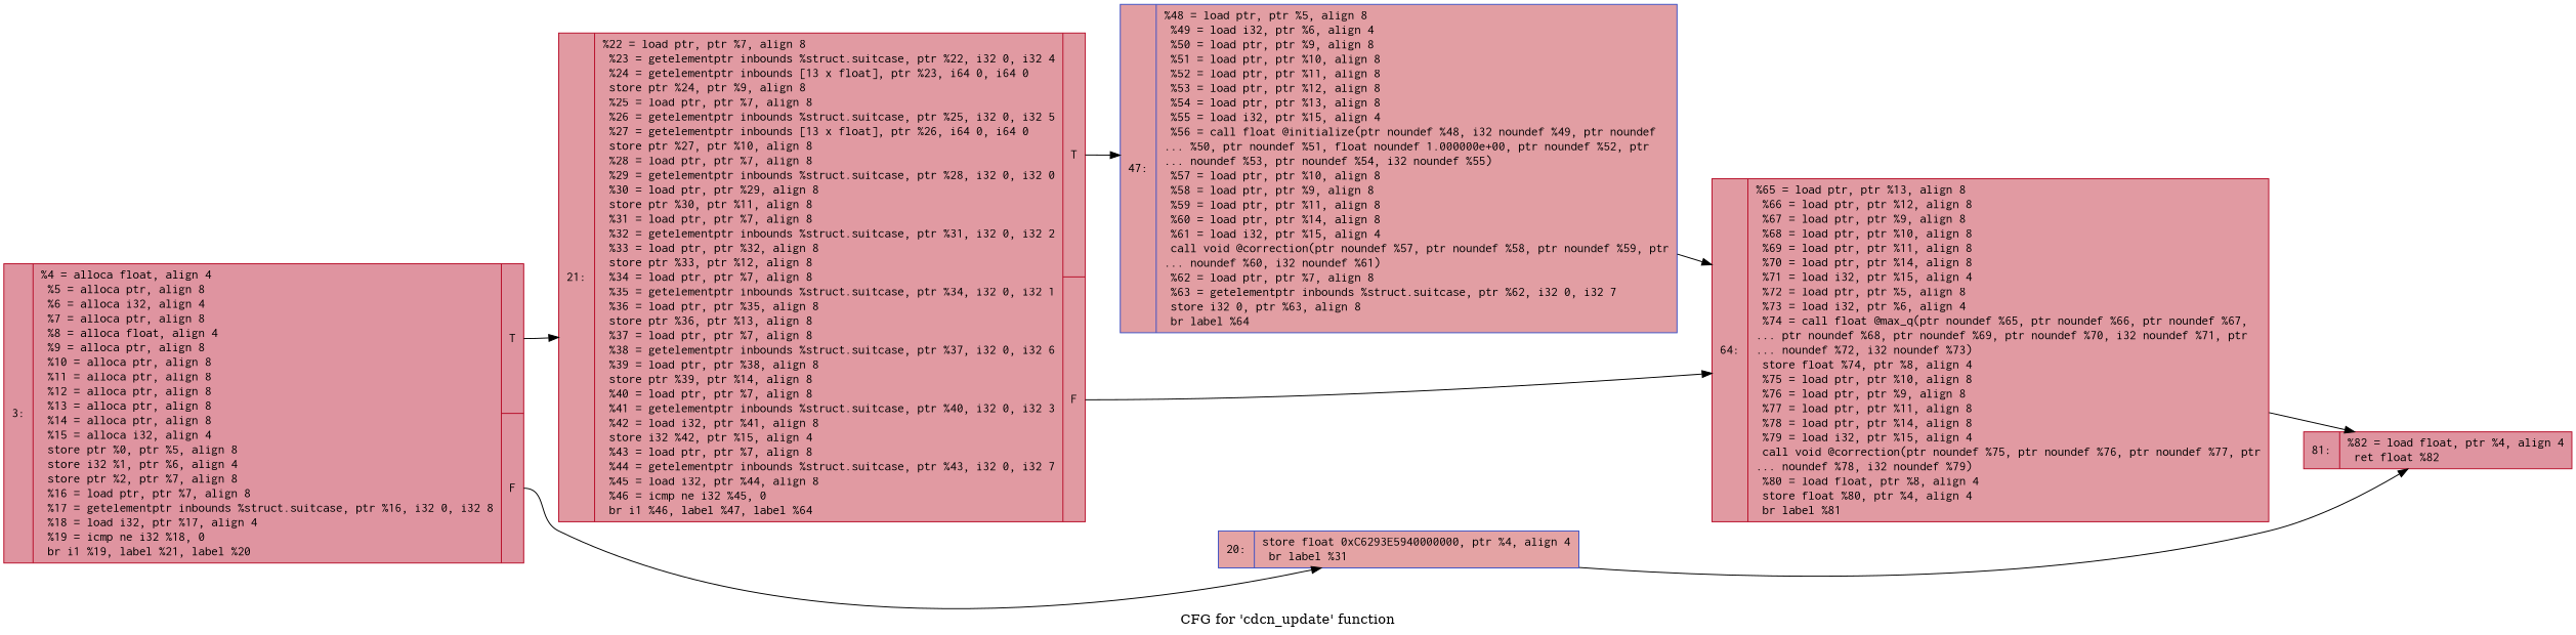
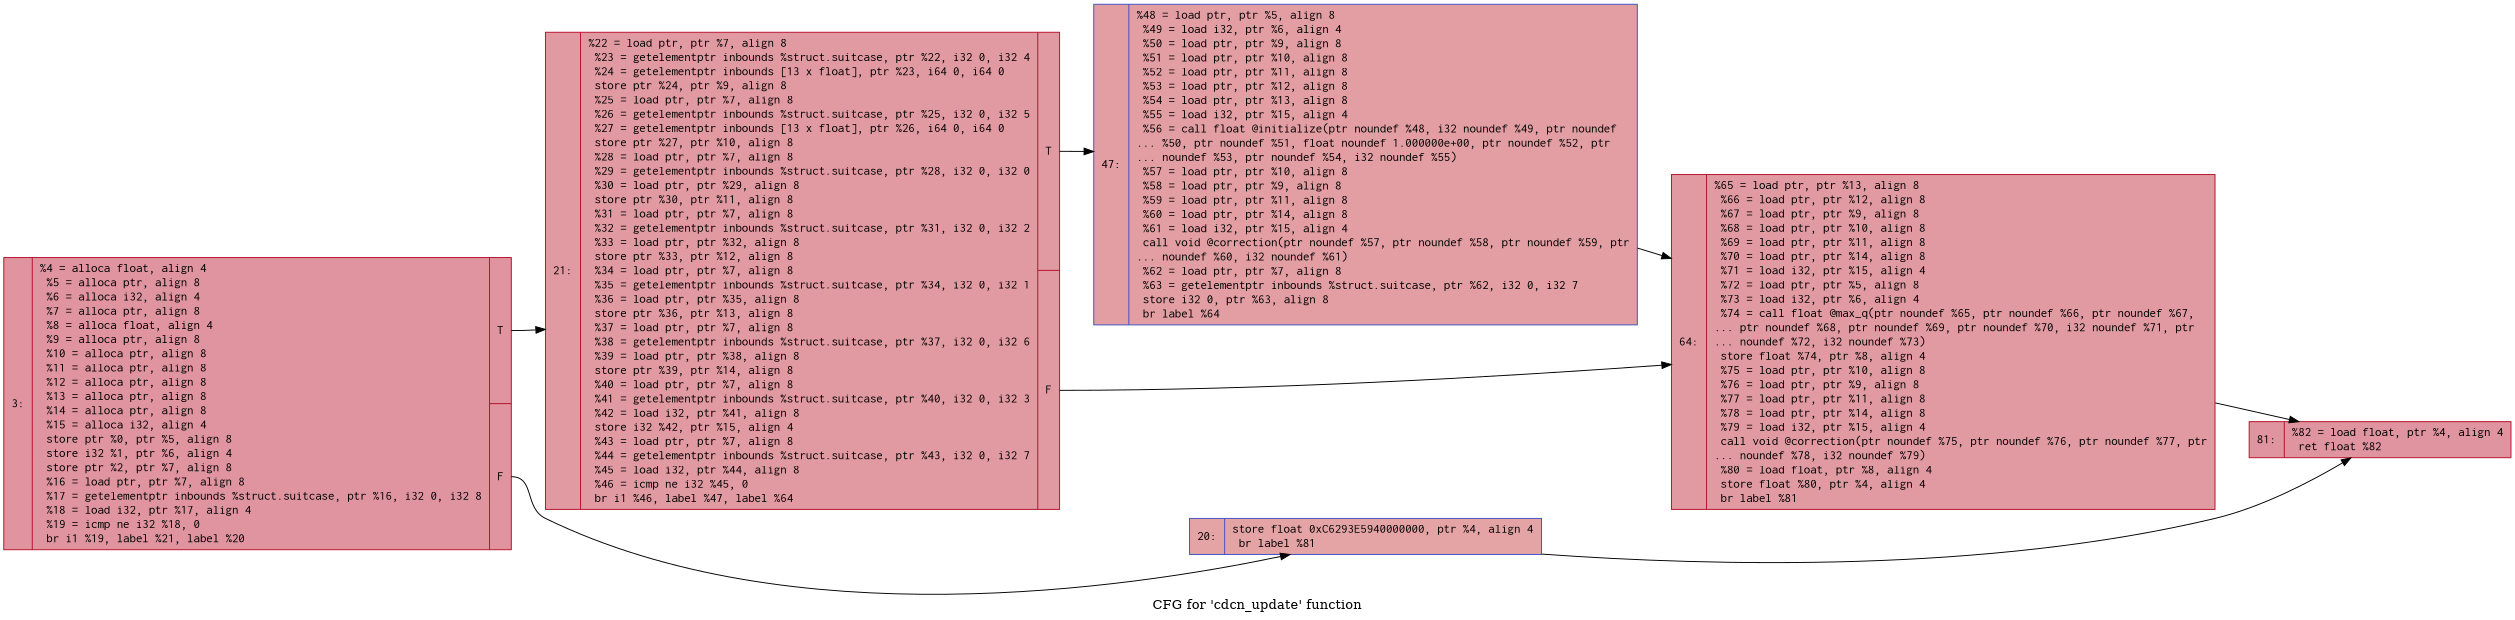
  digraph {
    label="CFG for 'cdcn_update' function"
    rankdir=LR
    node [color="#b70d28ff" fillcolor="#b70d2870" fontname=Courier shape=record style=filled]
    n1 [label="{3:\l|  %4 = alloca float, align 4\l  %5 = alloca ptr, align 8\l  %6 = alloca i32, align 4\l  %7 = alloca ptr, align 8\l  %8 = alloca float, align 4\l  %9 = alloca ptr, align 8\l  %10 = alloca ptr, align 8\l  %11 = alloca ptr, align 8\l  %12 = alloca ptr, align 8\l  %13 = alloca ptr, align 8\l  %14 = alloca ptr, align 8\l  %15 = alloca i32, align 4\l  store ptr %0, ptr %5, align 8\l  store i32 %1, ptr %6, align 4\l  store ptr %2, ptr %7, align 8\l  %16 = load ptr, ptr %7, align 8\l  %17 = getelementptr inbounds %struct.suitcase, ptr %16, i32 0, i32 8\l  %18 = load i32, ptr %17, align 4\l  %19 = icmp ne i32 %18, 0\l  br i1 %19, label %21, label %20\l|{<s0>T|<s1>F}}"]
    n2 [fillcolor="#bb1b2c70" label="{21:\l|  %22 = load ptr, ptr %7, align 8\l  %23 = getelementptr inbounds %struct.suitcase, ptr %22, i32 0, i32 4\l  %24 = getelementptr inbounds [13 x float], ptr %23, i64 0, i64 0\l  store ptr %24, ptr %9, align 8\l  %25 = load ptr, ptr %7, align 8\l  %26 = getelementptr inbounds %struct.suitcase, ptr %25, i32 0, i32 5\l  %27 = getelementptr inbounds [13 x float], ptr %26, i64 0, i64 0\l  store ptr %27, ptr %10, align 8\l  %28 = load ptr, ptr %7, align 8\l  %29 = getelementptr inbounds %struct.suitcase, ptr %28, i32 0, i32 0\l  %30 = load ptr, ptr %29, align 8\l  store ptr %30, ptr %11, align 8\l  %31 = load ptr, ptr %7, align 8\l  %32 = getelementptr inbounds %struct.suitcase, ptr %31, i32 0, i32 2\l  %33 = load ptr, ptr %32, align 8\l  store ptr %33, ptr %12, align 8\l  %34 = load ptr, ptr %7, align 8\l  %35 = getelementptr inbounds %struct.suitcase, ptr %34, i32 0, i32 1\l  %36 = load ptr, ptr %35, align 8\l  store ptr %36, ptr %13, align 8\l  %37 = load ptr, ptr %7, align 8\l  %38 = getelementptr inbounds %struct.suitcase, ptr %37, i32 0, i32 6\l  %39 = load ptr, ptr %38, align 8\l  store ptr %39, ptr %14, align 8\l  %40 = load ptr, ptr %7, align 8\l  %41 = getelementptr inbounds %struct.suitcase, ptr %40, i32 0, i32 3\l  %42 = load i32, ptr %41, align 8\l  store i32 %42, ptr %15, align 4\l  %43 = load ptr, ptr %7, align 8\l  %44 = getelementptr inbounds %struct.suitcase, ptr %43, i32 0, i32 7\l  %45 = load i32, ptr %44, align 8\l  %46 = icmp ne i32 %45, 0\l  br i1 %46, label %47, label %64\l|{<s0>T|<s1>F}}"]
-   n3 [color="#3d50c3ff" fillcolor="#c32e3170" label="{20:\l|  store float 0xC6293E5940000000, ptr %4, align 4\l  br label %31\l}"]
+   n3 [color="#3d50c3ff" fillcolor="#c32e3170" label="{20:\l|  store float 0xC6293E5940000000, ptr %4, align 4\l  br label %81\l}"]
    n4 [color="#3d50c3ff" fillcolor="#be242e70" label="{47:\l|  %48 = load ptr, ptr %5, align 8\l  %49 = load i32, ptr %6, align 4\l  %50 = load ptr, ptr %9, align 8\l  %51 = load ptr, ptr %10, align 8\l  %52 = load ptr, ptr %11, align 8\l  %53 = load ptr, ptr %12, align 8\l  %54 = load ptr, ptr %13, align 8\l  %55 = load i32, ptr %15, align 4\l  %56 = call float @initialize(ptr noundef %48, i32 noundef %49, ptr noundef\l... %50, ptr noundef %51, float noundef 1.000000e+00, ptr noundef %52, ptr\l... noundef %53, ptr noundef %54, i32 noundef %55)\l  %57 = load ptr, ptr %10, align 8\l  %58 = load ptr, ptr %9, align 8\l  %59 = load ptr, ptr %11, align 8\l  %60 = load ptr, ptr %14, align 8\l  %61 = load i32, ptr %15, align 4\l  call void @correction(ptr noundef %57, ptr noundef %58, ptr noundef %59, ptr\l... noundef %60, i32 noundef %61)\l  %62 = load ptr, ptr %7, align 8\l  %63 = getelementptr inbounds %struct.suitcase, ptr %62, i32 0, i32 7\l  store i32 0, ptr %63, align 8\l  br label %64\l}"]
    n5 [fillcolor="#bb1b2c70" label="{64:\l|  %65 = load ptr, ptr %13, align 8\l  %66 = load ptr, ptr %12, align 8\l  %67 = load ptr, ptr %9, align 8\l  %68 = load ptr, ptr %10, align 8\l  %69 = load ptr, ptr %11, align 8\l  %70 = load ptr, ptr %14, align 8\l  %71 = load i32, ptr %15, align 4\l  %72 = load ptr, ptr %5, align 8\l  %73 = load i32, ptr %6, align 4\l  %74 = call float @max_q(ptr noundef %65, ptr noundef %66, ptr noundef %67,\l... ptr noundef %68, ptr noundef %69, ptr noundef %70, i32 noundef %71, ptr\l... noundef %72, i32 noundef %73)\l  store float %74, ptr %8, align 4\l  %75 = load ptr, ptr %10, align 8\l  %76 = load ptr, ptr %9, align 8\l  %77 = load ptr, ptr %11, align 8\l  %78 = load ptr, ptr %14, align 8\l  %79 = load i32, ptr %15, align 4\l  call void @correction(ptr noundef %75, ptr noundef %76, ptr noundef %77, ptr\l... noundef %78, i32 noundef %79)\l  %80 = load float, ptr %8, align 4\l  store float %80, ptr %4, align 4\l  br label %81\l}"]
    n6 [label="{81:\l|  %82 = load float, ptr %4, align 4\l  ret float %82\l}"]
    n1 -> n2 [tailport=s0]
    n1 -> n3 [tailport=s1]
    n2 -> n4 [tailport=s0]
    n2 -> n5 [tailport=s1]
    n3 -> n6
    n4 -> n5
    n5 -> n6
  }
